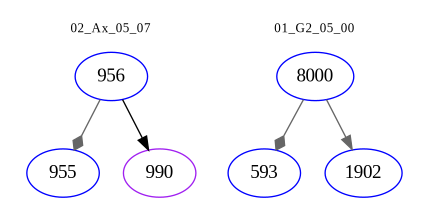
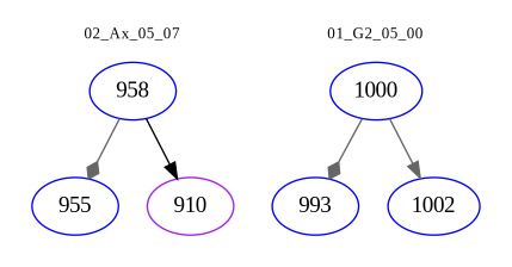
  digraph {
    fontname="Liberation Serif"
    node [color=blue fontname="Liberation Serif"]
    edge [arrowhead=diamond color=gray40 fontname="Liberation Serif"]
-   n1 [label=956]
+   n1 [label=958]
    n2 [label=955]
-   n3 [color=purple label=990]
-   n4 [label=8000]
-   n5 [label=593]
-   n6 [label=1902]
+   n3 [color=purple label=910]
+   n4 [label=1000]
+   n5 [label=993]
+   n6 [label=1002]
    subgraph cluster_1 {
      color=white
      fontsize=10
      label="02_Ax_05_07"
      n1
      n2
      n3
    }
    subgraph cluster_2 {
      color=white
      fontsize=10
      label="01_G2_05_00"
      n4
      n5
      n6
    }
    n1 -> n2
    n1 -> n3 [arrowhead=normal color=black]
    n4 -> n5
    n4 -> n6 [arrowhead=normal]
  }
